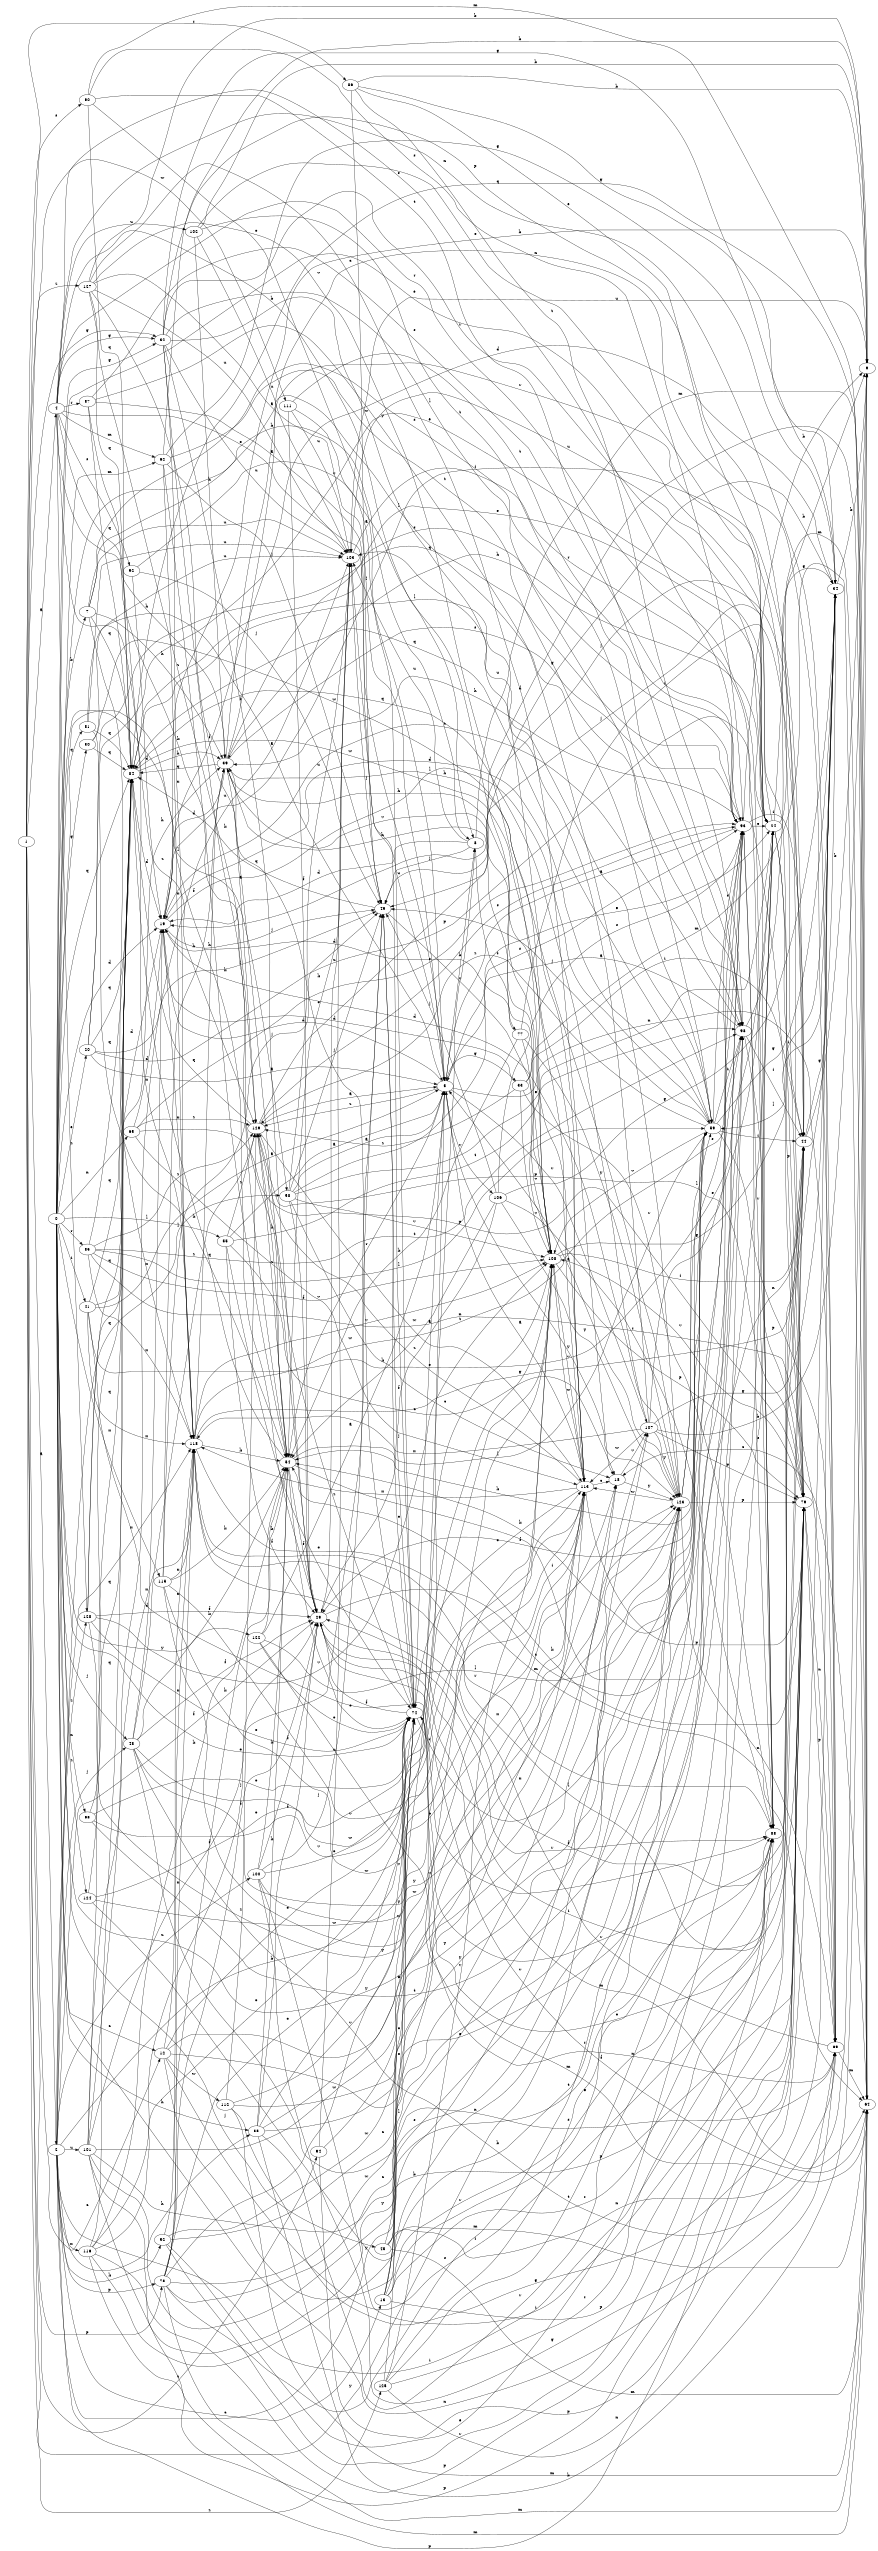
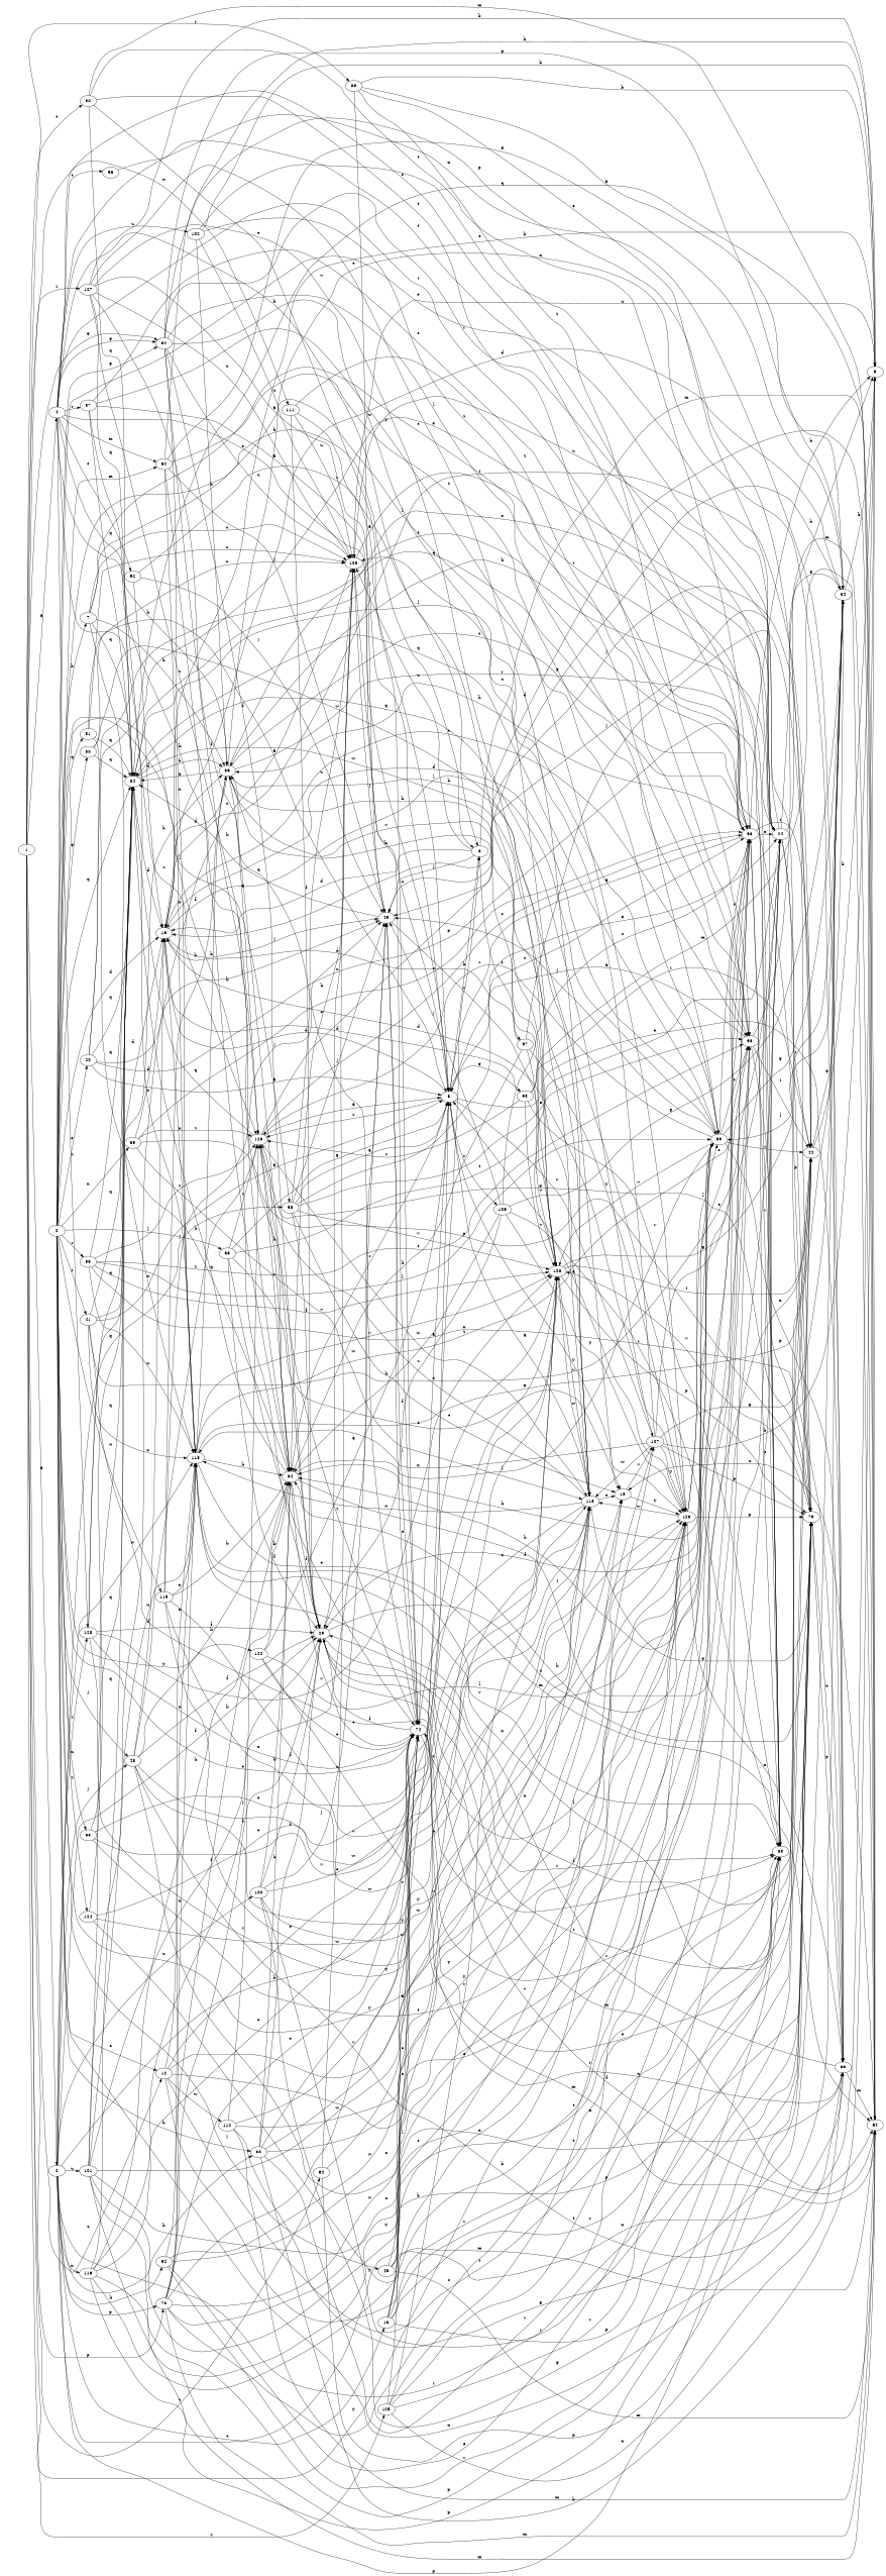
  strict digraph {
    rankdir=LR
    0
    7
    8
    12
    19
    20
    24
    29
    30
    32
    38
    41
    45
    48
    55
    58
    62
    65
    68
    69
    74
    81
    84
    85
    115
    122
    123
    124
    118
    39
    93
    103
    59
    49
    64
-   97 [label=77]
+   97
    44
    88
    107
    112
    9
    98
    79
    5
    34
    113
    54
    108
    129
    n50 [label=18]
    1
    2
    4
    78
    86
    90
    94
    111
    125
    127
    13
    52
    100
    101
    116
    128
    87
    92
+   96
    102
    33
    106
    0 -> 7 [label=b]
    0 -> 8 [label=b]
    0 -> 12 [label=c]
    0 -> 19 [label=d]
    0 -> 20 [label=e]
    0 -> 24 [label=e]
    0 -> 29 [label=f]
    0 -> 30 [label=g]
    0 -> 32 [label=g]
    0 -> 38 [label=h]
    0 -> 41 [label=i]
    0 -> 45 [label=j]
    0 -> 48 [label=j]
    0 -> 55 [label=l]
    0 -> 58 [label=l]
    0 -> 62 [label=m]
    0 -> 65 [label=n]
    0 -> 68 [label=n]
    0 -> 69 [label=n]
    0 -> 74 [label=o]
    0 -> 81 [label=q]
    0 -> 84 [label=q]
    0 -> 85 [label=r]
    0 -> 115 [label=x]
    0 -> 122 [label=y]
    0 -> 123 [label=y]
    0 -> 124 [label=z]
    7 -> 84 [label=q]
    7 -> 118 [label=x]
    7 -> 39 [label=h]
    7 -> 93 [label=s]
    7 -> 103 [label=u]
    7 -> 59 [label=l]
    8 -> 19 [label=d]
    8 -> 103 [label=u]
    8 -> 49 [label=j]
    8 -> 64 [label=m]
    8 -> 97 [label=t]
    12 -> 24 [label=e]
    12 -> 74 [label=o]
    12 -> 118 [label=x]
    12 -> 44 [label=i]
    12 -> 88 [label=r]
    12 -> 107 [label=v]
    12 -> 112 [label=w]
    19 -> 118 [label=x]
    19 -> 59 [label=l]
    19 -> 49 [label=j]
    19 -> 44 [label=i]
    19 -> 9 [label=b]
    19 -> 98 [label=t]
    20 -> 24 [label=e]
    20 -> 84 [label=q]
    20 -> 93 [label=s]
    20 -> 49 [label=j]
    20 -> 79 [label=p]
    20 -> 5 [label=a]
    24 -> 39 [label=h]
    24 -> 103 [label=u]
    24 -> 64 [label=m]
    24 -> 44 [label=i]
    24 -> 79 [label=p]
    24 -> 34 [label=g]
    29 -> 103 [label=u]
    29 -> 64 [label=m]
    29 -> 44 [label=i]
    29 -> 88 [label=r]
    29 -> 98 [label=t]
    30 -> 84 [label=q]
    30 -> 103 [label=u]
    30 -> 113 [label=w]
    32 -> 29 [label=f]
    32 -> 118 [label=x]
    32 -> 103 [label=u]
    32 -> 59 [label=l]
    32 -> 88 [label=r]
    32 -> 79 [label=p]
    32 -> 34 [label=g]
    32 -> 113 [label=w]
    32 -> 54 [label=k]
    38 -> 29 [label=f]
    38 -> 123 [label=y]
    38 -> 88 [label=r]
    38 -> 9 [label=b]
    38 -> 113 [label=w]
    38 -> 54 [label=k]
    38 -> 108 [label=v]
    41 -> 19 [label=d]
    41 -> 24 [label=e]
    41 -> 84 [label=q]
    41 -> 118 [label=x]
    41 -> 88 [label=r]
    41 -> 5 [label=a]
    45 -> 69 [label=n]
    45 -> 74 [label=o]
    45 -> 64 [label=m]
    45 -> 88 [label=r]
    45 -> 79 [label=p]
    48 -> 19 [label=d]
    48 -> 29 [label=f]
    48 -> 69 [label=n]
    48 -> 123 [label=y]
    48 -> 9 [label=b]
    48 -> 113 [label=w]
    48 -> 54 [label=k]
    48 -> 129 [label=z]
    55 -> 29 [label=f]
    55 -> 74 [label=o]
    55 -> 98 [label=t]
    55 -> 5 [label=a]
    55 -> 129 [label=z]
    55 -> n50 [label=c]
    58 -> 24 [label=e]
    58 -> 29 [label=f]
    58 -> 93 [label=s]
    58 -> 103 [label=u]
    58 -> 49 [label=j]
    58 -> 5 [label=a]
    58 -> 108 [label=v]
    58 -> n50 [label=c]
    62 -> 118 [label=x]
    62 -> 49 [label=j]
    62 -> 9 [label=b]
    62 -> 98 [label=t]
    62 -> 34 [label=g]
    62 -> 54 [label=k]
    65 -> 19 [label=d]
    65 -> 93 [label=s]
    65 -> 79 [label=p]
    65 -> 113 [label=w]
    65 -> 129 [label=z]
    68 -> 74 [label=o]
    68 -> 84 [label=q]
    68 -> 98 [label=t]
    68 -> 108 [label=v]
    69 -> 118 [label=x]
    69 -> 64 [label=m]
    69 -> 79 [label=p]
    74 -> 29 [label=f]
    74 -> 69 [label=n]
    74 -> 59 [label=l]
    74 -> 49 [label=j]
    74 -> 88 [label=r]
    74 -> 5 [label=a]
    74 -> 129 [label=z]
    81 -> 84 [label=q]
    81 -> 103 [label=u]
    81 -> 5 [label=a]
    81 -> 54 [label=k]
    84 -> 19 [label=d]
    84 -> 39 [label=h]
    84 -> 59 [label=l]
    84 -> 113 [label=w]
    85 -> 69 [label=n]
    85 -> 84 [label=q]
    85 -> 118 [label=x]
    85 -> 59 [label=l]
    85 -> 98 [label=t]
    85 -> 108 [label=v]
    85 -> 129 [label=z]
    115 -> 123 [label=y]
    115 -> 118 [label=x]
    115 -> 39 [label=h]
    115 -> 49 [label=j]
    115 -> 113 [label=w]
    115 -> 54 [label=k]
    115 -> 108 [label=v]
    122 -> 74 [label=o]
    122 -> 59 [label=l]
    122 -> 64 [label=m]
    122 -> 5 [label=a]
    122 -> 54 [label=k]
    123 -> 19 [label=d]
    123 -> 69 [label=n]
    123 -> 39 [label=h]
    123 -> 93 [label=s]
    123 -> 59 [label=l]
    123 -> 79 [label=p]
    123 -> 5 [label=a]
    123 -> 113 [label=w]
    124 -> 74 [label=o]
    124 -> 84 [label=q]
    124 -> 64 [label=m]
    124 -> 113 [label=w]
    118 -> 39 [label=h]
    118 -> 64 [label=m]
    118 -> 88 [label=r]
    118 -> 98 [label=t]
    118 -> 34 [label=g]
    118 -> 54 [label=k]
    118 -> 108 [label=v]
    39 -> 19 [label=d]
    39 -> 24 [label=e]
    39 -> 69 [label=n]
    39 -> 74 [label=o]
    39 -> 84 [label=q]
    39 -> 93 [label=s]
-   39 -> 79 [label=r]
+   39 -> 88 [label=r]
    39 -> 108 [label=v]
    39 -> 129 [label=a]
    93 -> 24 [label=e]
    93 -> 84 [label=q]
    93 -> 39 [label=h]
    93 -> 44 [label=i]
    93 -> 88 [label=r]
    93 -> 9 [label=b]
    93 -> 5 [label=a]
    93 -> 54 [label=k]
    103 -> 49 [label=j]
    103 -> 88 [label=r]
    103 -> 54 [label=k]
    59 -> 19 [label=d]
    59 -> 29 [label=f]
    59 -> 69 [label=n]
    59 -> 84 [label=q]
    59 -> 93 [label=s]
    59 -> 49 [label=j]
    59 -> 44 [label=i]
    59 -> 98 [label=t]
    59 -> 34 [label=g]
    59 -> 54 [label=k]
    59 -> 108 [label=v]
    59 -> 129 [label=z]
    49 -> 74 [label=o]
    49 -> 84 [label=q]
    49 -> 108 [label=v]
    64 -> 19 [label=d]
    64 -> 29 [label=f]
    64 -> 84 [label=q]
    64 -> n50 [label=c]
    97 -> 19 [label=d]
    97 -> 123 [label=y]
    97 -> 44 [label=i]
    97 -> 54 [label=k]
    97 -> 108 [label=v]
    44 -> 29 [label=f]
    44 -> 74 [label=o]
    44 -> 49 [label=j]
    44 -> 9 [label=b]
    44 -> 34 [label=g]
    88 -> 93 [label=s]
    107 -> 24 [label=e]
    107 -> 84 [label=q]
    107 -> 123 [label=y]
    107 -> 118 [label=x]
    107 -> 103 [label=u]
    107 -> 9 [label=b]
    107 -> 79 [label=p]
    107 -> 34 [label=g]
    107 -> 113 [label=w]
    112 -> 123 [label=y]
    112 -> 64 [label=m]
    112 -> 34 [label=g]
    112 -> 113 [label=w]
    112 -> 129 [label=z]
    9 -> 103 [label=u]
    98 -> 44 [label=i]
    98 -> 9 [label=b]
    98 -> 79 [label=p]
    98 -> 5 [label=a]
    79 -> 69 [label=n]
    79 -> 118 [label=x]
    79 -> 49 [label=j]
    79 -> 54 [label=k]
    79 -> 108 [label=v]
    5 -> 8 [label=b]
    5 -> 19 [label=d]
    5 -> 24 [label=e]
    5 -> 69 [label=n]
    5 -> 123 [label=y]
    5 -> 103 [label=u]
    5 -> 107 [label=v]
    5 -> 54 [label=r]
    5 -> 129 [label=z]
    5 -> 33 [label=g]
    5 -> 106 [label=v]
    34 -> 19 [label=d]
    34 -> 59 [label=l]
    34 -> 9 [label=b]
    113 -> 74 [label=o]
    113 -> 118 [label=x]
    113 -> 39 [label=h]
    113 -> 79 [label=p]
    113 -> 5 [label=a]
    113 -> 108 [label=v]
    113 -> 129 [label=z]
    113 -> n50 [label=c]
    54 -> 29 [label=f]
    54 -> 74 [label=o]
    54 -> 84 [label=q]
    54 -> 59 [label=l]
    54 -> 44 [label=i]
    54 -> 129 [label=z]
    108 -> 39 [label=h]
    108 -> 44 [label=i]
    108 -> 79 [label=p]
    108 -> 34 [label=g]
    108 -> 113 [label=w]
    129 -> 84 [label=q]
    129 -> 93 [label=s]
    129 -> 79 [label=p]
    129 -> 5 [label=a]
    129 -> 34 [label=g]
    129 -> 113 [label=w]
    129 -> 54 [label=k]
    n50 -> 123 [label=y]
    n50 -> 107 [label=v]
    1 -> 12 [label=c]
    1 -> 32 [label=g]
    1 -> 123 [label=y]
    1 -> 2 [label=a]
    1 -> 4 [label=a]
    1 -> 78 [label=p]
    1 -> 86 [label=r]
    1 -> 90 [label=s]
    1 -> 94 [label=t]
    1 -> 111 [label=w]
    1 -> 125 [label=z]
    1 -> 127 [label=z]
    2 -> 8 [label=b]
    2 -> 29 [label=f]
    2 -> 38 [label=h]
    2 -> 48 [label=j]
    2 -> 58 [label=l]
    2 -> 123 [label=y]
    2 -> 118 [label=x]
    2 -> 44 [label=i]
    2 -> 79 [label=p]
    2 -> 78 [label=p]
    2 -> 13 [label=c]
    2 -> 52 [label=k]
    2 -> 100 [label=u]
    2 -> 101 [label=u]
    2 -> 116 [label=x]
    2 -> 128 [label=z]
    4 -> 8 [label=b]
    4 -> 32 [label=g]
    4 -> 62 [label=m]
    4 -> 69 [label=n]
    4 -> 74 [label=o]
    4 -> 39 [label=h]
    4 -> 93 [label=s]
    4 -> 88 [label=r]
    4 -> 54 [label=k]
    4 -> 129 [label=z]
    4 -> 128 [label=z]
    4 -> 87 [label=r]
    4 -> 92 [label=s]
+   4 -> 96 [label=t]
    4 -> 102 [label=u]
    78 -> 29 [label=f]
    78 -> 74 [label=o]
    78 -> 118 [label=x]
    78 -> 93 [label=s]
    78 -> 64 [label=m]
    78 -> 113 [label=w]
    78 -> 54 [label=k]
    78 -> 108 [label=v]
    78 -> n50 [label=c]
    86 -> 24 [label=e]
    86 -> 49 [label=j]
    86 -> 9 [label=b]
    86 -> 98 [label=t]
    86 -> 34 [label=g]
    90 -> 74 [label=o]
    90 -> 84 [label=q]
    90 -> 93 [label=s]
    90 -> 64 [label=m]
    90 -> 98 [label=t]
    94 -> 103 [label=u]
    94 -> 79 [label=p]
    94 -> 108 [label=v]
    111 -> 29 [label=f]
    111 -> 103 [label=u]
    111 -> 98 [label=t]
    111 -> 5 [label=a]
    125 -> 69 [label=n]
    125 -> 74 [label=o]
    125 -> 93 [label=s]
    125 -> 88 [label=r]
    125 -> 98 [label=t]
    125 -> 108 [label=v]
    127 -> 29 [label=f]
    127 -> 84 [label=q]
    127 -> 103 [label=u]
    127 -> 9 [label=b]
    127 -> 5 [label=a]
    127 -> 108 [label=v]
    127 -> 129 [label=z]
    127 -> n50 [label=c]
    13 -> 24 [label=e]
    13 -> 74 [label=o]
    13 -> 88 [label=r]
    13 -> 107 [label=v]
    13 -> 98 [label=t]
    13 -> 79 [label=p]
    13 -> 5 [label=a]
    52 -> 24 [label=e]
    52 -> 118 [label=x]
    52 -> 88 [label=r]
    52 -> 113 [label=w]
    52 -> n50 [label=c]
    100 -> 29 [label=f]
    100 -> 74 [label=o]
    100 -> 49 [label=j]
    100 -> 44 [label=i]
    100 -> 34 [label=g]
    100 -> 54 [label=k]
    100 -> n50 [label=c]
    101 -> 29 [label=f]
    101 -> 84 [label=q]
    101 -> 118 [label=x]
    101 -> 93 [label=s]
    101 -> 103 [label=u]
    101 -> 59 [label=l]
    101 -> 64 [label=m]
    101 -> 79 [label=p]
    101 -> 113 [label=w]
    116 -> 74 [label=o]
    116 -> 84 [label=q]
    116 -> 123 [label=y]
    116 -> 93 [label=b]
    116 -> 49 [label=j]
    116 -> 79 [label=p]
    116 -> 54 [label=k]
    128 -> 29 [label=f]
    128 -> 74 [label=o]
    128 -> 84 [label=q]
    128 -> 123 [label=y]
    128 -> 39 [label=h]
    128 -> 108 [label=v]
    87 -> 84 [label=q]
    87 -> 123 [label=y]
    87 -> 118 [label=x]
    87 -> 93 [label=s]
    87 -> 5 [label=a]
    92 -> 19 [label=d]
    92 -> 49 [label=j]
    92 -> 108 [label=v]
+   96 -> 93 [label=s]
    102 -> 24 [label=e]
    102 -> 39 [label=h]
    102 -> 103 [label=u]
    102 -> 9 [label=b]
    102 -> 98 [label=t]
    33 -> 19 [label=d]
    33 -> 64 [label=m]
    33 -> 44 [label=i]
    33 -> 88 [label=r]
    33 -> 108 [label=v]
    33 -> 129 [label=z]
    106 -> 29 [label=f]
    106 -> 123 [label=y]
    106 -> 93 [label=s]
    106 -> 49 [label=j]
    106 -> 88 [label=r]
    106 -> 34 [label=g]
    106 -> 54 [label=k]
  }
